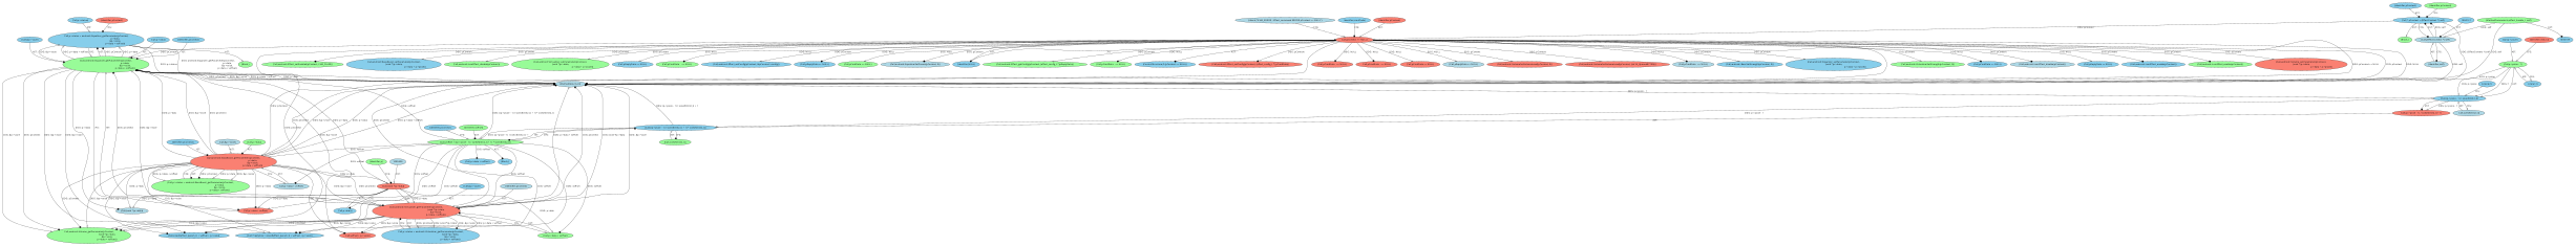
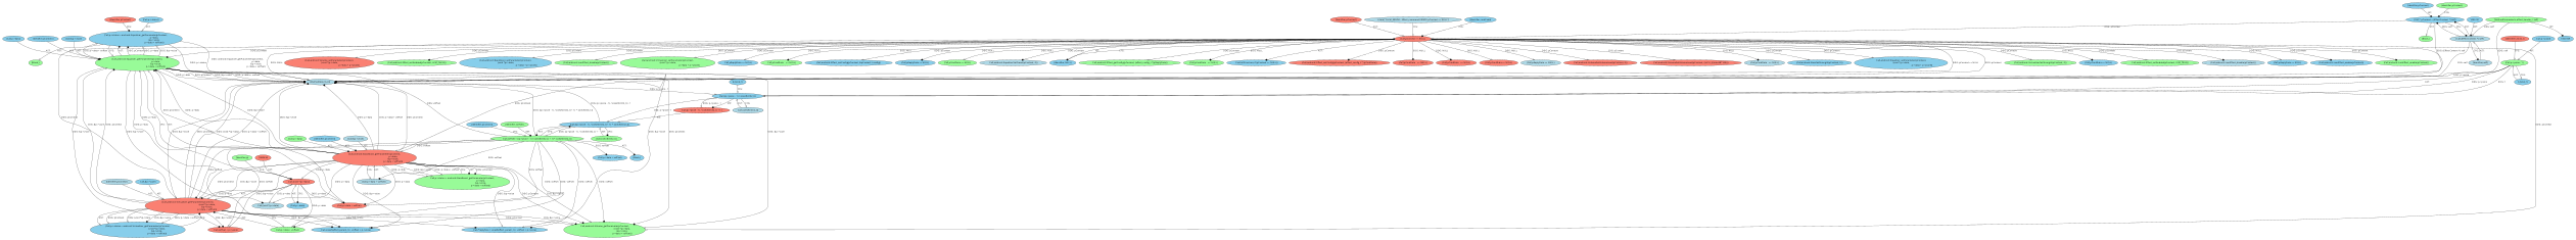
  digraph {
    fontname="Open Sans"
    node [fillcolor=skyblue fontname="Open Sans" style=filled]
    edge [arrowhead=onormal fontname="Open Sans"]
    n1 [label="(Call,p->status = android::Equalizer_getParameter(pContext,\n                                                             p->data,\n                                                             &p->vsize,\n                                                             p->data + voffset))"]
    n2 [fillcolor=palegreen label="(Call,android::Equalizer_getParameter(pContext,\n                                                             p->data,\n                                                             &p->vsize,\n                                                             p->data + voffset))"]
    n3 [fillcolor=lightblue label="(MethodReturn,int)"]
    n4 [fillcolor=palegreen label="(Block,)"]
    n5 [fillcolor=lightblue label="(Call,(void *)p->data)"]
    n6 [fillcolor=palegreen label="(Call,android::Volume_getParameter(pContext,\n                                                          (void *)p->data,\n                                                          &p->vsize,\n                                                          p->data + voffset))"]
    n7 [fillcolor=salmon label="(Call,voffset + p->vsize)"]
    n8 [label="(Call,sizeof(effect_param_t) + voffset + p->vsize)"]
    n9 [label="(Call,*replySize = sizeof(effect_param_t) + voffset + p->vsize)"]
    n10 [fillcolor=salmon label="(Call,p->data + voffset)"]
    n11 [label="(Call,(p->psize - 1) / sizeof(int32_t))"]
    n12 [fillcolor=salmon label="(Call,android::BassBoost_getParameter(pContext,\n                                                             p->data,\n                                                             &p->vsize,\n                                                             p->data + voffset))"]
    n13 [fillcolor=salmon label="(Call,android::Virtualizer_getParameter(pContext,\n                                                               (void *)p->data,\n                                                               &p->vsize,\n                                                               p->data + voffset))"]
    n14 [fillcolor=salmon label="(Call,(void *)p->data)"]
    n15 [fillcolor=palegreen label="(Call,p->status = android::BassBoost_getParameter(pContext,\n                                                             p->data,\n                                                             &p->vsize,\n                                                             p->data + voffset))"]
    n16 [fillcolor=lightblue label="(Call,p->data + voffset)"]
    n17 [fillcolor=palegreen label="(Call,p->data + voffset)"]
    n18 [label="(Call,p->status = android::Virtualizer_getParameter(pContext,\n                                                               (void *)p->data,\n                                                               &p->vsize,\n                                                               p->data + voffset))"]
    n19 [label="(Call,p->data)"]
    n20 [fillcolor=salmon label="(Call,pContext == NULL)"]
    n21 [fillcolor=palegreen label="(Call,android::VirtualizerSetStrength(pContext, 0))"]
    n22 [label="(Call,pCmdData == NULL)"]
+   n23 [fillcolor=palegreen label="(Call,android::Effect_setEnabled(pContext, LVM_TRUE))"]
    n24 [fillcolor=lightblue label="(Call,android::LvmEffect_disable(pContext))"]
    n25 [label="(Call,pReplyData == NULL)"]
    n26 [label="(Call,android::LvmEffect_enable(pContext))"]
    n27 [fillcolor=palegreen label="(Call,android::LvmEffect_enable(pContext))"]
    n28 [fillcolor=salmon label="(Call,android::Volume_setParameter(pContext,\n (void *)p->data,\n                                                                 p->data + p->psize))"]
    n29 [fillcolor=palegreen label="(Call,android::Effect_setEnabled(pContext, LVM_FALSE))"]
    n30 [label="(Call,android::BassBoost_setParameter(pContext,\n (void *)p->data,\n                                                                    p->data + p->psize))"]
    n31 [fillcolor=palegreen label="(Call,android::LvmEffect_disable(pContext))"]
    n32 [fillcolor=palegreen label="(Call,android::Virtualizer_setParameter(pContext,\n (void *)p->data,\n                                                                       p->data + p->psize))"]
    n33 [label="(Call,pReplyData == NULL)"]
    n34 [fillcolor=palegreen label="(Call,pCmdData    == NULL)"]
    n35 [label="(Call,android::Effect_setConfig(pContext, &pContext->config))"]
    n36 [label="(Call,pReplyData == NULL)"]
    n37 [fillcolor=palegreen label="(Call,pCmdData == NULL)"]
    n38 [fillcolor=lightblue label="(Call,android::EqualizerSetPreset(pContext, 0))"]
    n39 [label="(Identifier,NULL)"]
    n40 [fillcolor=palegreen label="(Call,android::Effect_getConfig(pContext, (effect_config_t *)pReplyData))"]
    n41 [fillcolor=palegreen label="(Call,pCmdData   == NULL)"]
    n42 [label="(ControlStructure,if (pContext == NULL))"]
    n43 [fillcolor=salmon label="(Call,android::Effect_setConfig(pContext, (effect_config_t *) pCmdData))"]
    n44 [fillcolor=salmon label="(Call,pCmdData   == NULL)"]
    n45 [fillcolor=salmon label="(Call,pCmdData   == NULL)"]
    n46 [fillcolor=salmon label="(Call,pCmdData == NULL)"]
    n47 [fillcolor=lightblue label="(Call,pReplyData == NULL)"]
    n48 [fillcolor=salmon label="(Call,android::VolumeSetVolumeLevel(pContext, 0))"]
    n49 [fillcolor=salmon label="(Call,android::VolumeSetVolumeLevel(pContext, (int16_t)(maxdB*100)))"]
    n50 [fillcolor=lightblue label="(Call,pCmdData   == NULL)"]
    n51 [label="(Call,android::BassSetStrength(pContext, 0))"]
    n52 [label="(Call,android::Equalizer_setParameter(pContext,\n (void *)p->data,\n                                                                     p->data + p->psize))"]
    n53 [label="(Call,* pContext = (EffectContext *) self)"]
    n54 [fillcolor=lightblue label="(Call,(EffectContext *) self)"]
    n55 [fillcolor=palegreen label="(Block,)"]
    n56 [fillcolor=lightblue label="(Identifier,self)"]
    n57 [fillcolor=palegreen label="(MethodParameterIn,effect_handle_t  self)"]
    1000109
    n59 [fillcolor=palegreen label="(Call,voffset = ((p->psize - 1) / sizeof(int32_t) + 1) * sizeof(int32_t))"]
    n60 [label="(Call,((p->psize - 1) / sizeof(int32_t) + 1) * sizeof(int32_t))"]
    n61 [label="(Call,p->data + voffset)"]
    n62 [label="(Block,)"]
    n63 [fillcolor=palegreen label="(Call,sizeof(int32_t))"]
    n64 [fillcolor=salmon label="(Call,(p->psize - 1) / sizeof(int32_t) + 1)"]
    n65 [fillcolor=lightblue label="(Call,sizeof(int32_t))"]
    n66 [fillcolor=palegreen label="(Call,p->psize - 1)"]
    n67 [label="(Literal,1)"]
    n68 [label="(Call,p->data)"]
    n69 [fillcolor=palegreen label="(Call,p->data)"]
    n70 [label="(Identifier,pContext)"]
    n71 [fillcolor=salmon label="(Identifier,pContext)"]
    n72 [label="(Identifier,pContext)"]
    n73 [label="(Call,p->status)"]
    n74 [fillcolor=salmon label="(Identifier,pContext)"]
    n75 [label="(Identifier,pContext)"]
    n76 [fillcolor=palegreen label="(Identifier,voffset)"]
    n77 [label="(Call,&p->vsize)"]
    n78 [label="(Identifier,pContext)"]
    n79 [fillcolor=salmon label="(Identifier,int32_t)"]
    n80 [fillcolor=palegreen label="(Identifier,pContext)"]
    n81 [label="(Literal,1)"]
    n82 [fillcolor=lightblue label="(Literal,\"\tLVM_ERROR : Effect_command ERROR pContext == NULL\")"]
    n83 [label="(Call,p->psize)"]
    n84 [fillcolor=lightblue label="(Call,&p->vsize)"]
    n85 [label="(Identifier,cmdCode)"]
    n86 [fillcolor=lightblue label="(Identifier,pContext)"]
    n87 [label="(Call,&p->vsize)"]
    n88 [fillcolor=palegreen label="(Identifier,p)"]
    1000121
-   1000436 [fillcolor=lightblue]
+   1000436 [fillcolor=salmon]
    n1 -> n2 [label="CFG: "]
    n1 -> n3 [label="DDG: android::Equalizer_getParameter(pContext,\n                                                             p->data,\n                                                             &p->vsize,\n                                                             p->data + voffset)"]
    n1 -> n3 [arrowhead=box label="DDG: p->status"]
    n1 -> n4 [label="AST: "]
    n2 -> n1 [arrowhead=box label="AST: "]
    n2 -> n1 [arrowhead=box label="DDG: pContext"]
    n2 -> n1 [label="DDG: p->data"]
    n2 -> n1 [label="DDG: &p->vsize"]
    n2 -> n1 [label="DDG: p->data + voffset"]
    n2 -> n3 [arrowhead=box label="DDG: pContext"]
    n2 -> n3 [label="DDG: &p->vsize"]
    n2 -> n3 [arrowhead=box label="DDG: p->data + voffset"]
    n2 -> n3 [arrowhead=box label="DDG: p->data"]
    n2 -> n5 [arrowhead=box label="DDG: p->data"]
    n2 -> n6 [arrowhead=box label="DDG: pContext"]
    n2 -> n6 [label="DDG: &p->vsize"]
    n2 -> n7 [arrowhead=box label="DDG: &p->vsize"]
    n2 -> n8 [arrowhead=box label="DDG: &p->vsize"]
    n2 -> n9 [label="DDG: &p->vsize"]
    n2 -> n10 [arrowhead=box label="CFG: "]
    n3 -> n11 [label="DDG: p->psize - 1"]
    n10 -> n2 [label="AST: "]
    n11 -> n60 [label="DDG: p->psize - 1"]
    n11 -> n64 [arrowhead=box label="AST: "]
    n11 -> n64 [label="DDG: p->psize - 1"]
    n11 -> n65 [label="CFG: "]
    n12 -> n2 [arrowhead=box label="DDG: pContext"]
    n12 -> n2 [label="DDG: p->data"]
    n12 -> n2 [arrowhead=box label="DDG: &p->vsize"]
    n12 -> n3 [arrowhead=box label="DDG: pContext"]
    n12 -> n3 [arrowhead=box label="DDG: &p->vsize"]
    n12 -> n3 [arrowhead=box label="DDG: p->data"]
    n12 -> n3 [label="DDG: p->data + voffset"]
    n12 -> n5 [label="DDG: p->data"]
    n12 -> n6 [arrowhead=box label="DDG: pContext"]
    n12 -> n6 [label="DDG: &p->vsize"]
    n12 -> n7 [label="DDG: &p->vsize"]
    n12 -> n8 [arrowhead=box label="DDG: &p->vsize"]
    n12 -> n9 [label="DDG: &p->vsize"]
    n12 -> n10 [arrowhead=box label="DDG: p->data"]
    n12 -> n13 [label="DDG: pContext"]
    n12 -> n13 [arrowhead=box label="DDG: &p->vsize"]
    n12 -> n14 [label="DDG: p->data"]
    n12 -> n15 [arrowhead=box label="AST: "]
    n12 -> n15 [arrowhead=box label="DDG: pContext"]
    n12 -> n15 [label="DDG: p->data"]
    n12 -> n15 [label="DDG: &p->vsize"]
    n12 -> n15 [label="DDG: p->data + voffset"]
    n12 -> n16 [label="CFG: "]
    n13 -> n2 [arrowhead=box label="DDG: pContext"]
    n13 -> n2 [label="DDG: &p->vsize"]
    n13 -> n3 [label="DDG: &p->vsize"]
    n13 -> n3 [arrowhead=box label="DDG: pContext"]
    n13 -> n3 [arrowhead=box label="DDG: (void *)p->data"]
    n13 -> n3 [label="DDG: p->data + voffset"]
    n13 -> n6 [label="DDG: pContext"]
    n13 -> n6 [arrowhead=box label="DDG: &p->vsize"]
    n13 -> n7 [arrowhead=box label="DDG: &p->vsize"]
    n13 -> n8 [arrowhead=box label="DDG: &p->vsize"]
    n13 -> n9 [arrowhead=box label="DDG: &p->vsize"]
    n13 -> n17 [label="CFG: "]
    n13 -> n18 [label="AST: "]
    n13 -> n18 [label="DDG: pContext"]
    n13 -> n18 [label="DDG: (void *)p->data"]
    n13 -> n18 [arrowhead=box label="DDG: &p->vsize"]
    n13 -> n18 [label="DDG: p->data + voffset"]
    n14 -> n2 [label="DDG: p->data"]
    n14 -> n5 [label="DDG: p->data"]
    n14 -> n10 [label="DDG: p->data"]
    n14 -> n13 [label="AST: "]
    n14 -> n13 [label="DDG: p->data"]
    n14 -> n17 [label="DDG: p->data"]
    n14 -> n19 [arrowhead=box label="CFG: "]
    n15 -> n12 [label="CFG: "]
    n16 -> n12 [label="AST: "]
    n17 -> n13 [arrowhead=box label="AST: "]
    n18 -> n13 [arrowhead=box label="CFG: "]
    n19 -> n14 [label="AST: "]
    n20 -> n2 [arrowhead=box label="DDG: pContext"]
    n20 -> n3 [label="DDG: NULL"]
    n20 -> n3 [label="DDG: pContext == NULL"]
    n20 -> n3 [label="DDG: pContext"]
    n20 -> n6 [label="DDG: pContext"]
    n20 -> n12 [label="DDG: pContext"]
    n20 -> n13 [label="DDG: pContext"]
    n20 -> n21 [label="DDG: pContext"]
    n20 -> n22 [arrowhead=box label="DDG: NULL"]
+   n20 -> n23 [label="DDG: pContext"]
    n20 -> n24 [arrowhead=box label="DDG: pContext"]
    n20 -> n25 [label="DDG: NULL"]
    n20 -> n26 [arrowhead=box label="DDG: pContext"]
    n20 -> n27 [arrowhead=box label="DDG: pContext"]
    n20 -> n28 [label="DDG: pContext"]
    n20 -> n29 [arrowhead=box label="DDG: pContext"]
    n20 -> n30 [label="DDG: pContext"]
    n20 -> n31 [label="DDG: pContext"]
    n20 -> n32 [label="DDG: pContext"]
    n20 -> n33 [label="DDG: NULL"]
    n20 -> n34 [arrowhead=box label="DDG: NULL"]
    n20 -> n35 [label="DDG: pContext"]
    n20 -> n36 [arrowhead=box label="DDG: NULL"]
    n20 -> n37 [label="DDG: NULL"]
    n20 -> n38 [arrowhead=box label="DDG: pContext"]
    n20 -> n39 [arrowhead=box label="CFG: "]
    n20 -> n40 [label="DDG: pContext"]
    n20 -> n41 [arrowhead=box label="DDG: NULL"]
    n20 -> n42 [arrowhead=box label="AST: "]
    n20 -> n43 [arrowhead=box label="DDG: pContext"]
    n20 -> n44 [arrowhead=box label="DDG: NULL"]
    n20 -> n45 [arrowhead=box label="DDG: NULL"]
    n20 -> n46 [label="DDG: NULL"]
    n20 -> n47 [label="DDG: NULL"]
    n20 -> n48 [label="DDG: pContext"]
    n20 -> n49 [label="DDG: pContext"]
    n20 -> n50 [arrowhead=box label="DDG: NULL"]
    n20 -> n51 [label="DDG: pContext"]
    n20 -> n52 [label="DDG: pContext"]
    n39 -> n20 [arrowhead=box label="AST: "]
    n53 -> n3 [label="DDG: (EffectContext *) self"]
    n53 -> n20 [label="DDG: pContext"]
    n53 -> n54 [arrowhead=box label="CFG: "]
    n53 -> n55 [label="AST: "]
    n54 -> n3 [label="DDG: self"]
    n54 -> n53 [arrowhead=box label="AST: "]
    n54 -> n53 [arrowhead=box label="DDG: self"]
    n54 -> n56 [arrowhead=box label="CFG: "]
    n56 -> n54 [label="AST: "]
    n57 -> n3 [arrowhead=box label="DDG: self"]
    n57 -> n54 [label="DDG: self"]
    n57 -> 1000109 [arrowhead=box label="AST: "]
    n59 -> n2 [label="DDG: voffset"]
    n59 -> n3 [arrowhead=box label="DDG: ((p->psize - 1) / sizeof(int32_t) + 1) * sizeof(int32_t)"]
    n59 -> n6 [arrowhead=box label="DDG: voffset"]
    n59 -> n7 [label="DDG: voffset"]
    n59 -> n8 [label="DDG: voffset"]
    n59 -> n9 [arrowhead=box label="DDG: voffset"]
    n59 -> n10 [label="DDG: voffset"]
    n59 -> n12 [label="DDG: voffset"]
    n59 -> n13 [arrowhead=box label="DDG: voffset"]
    n59 -> n16 [arrowhead=box label="DDG: voffset"]
    n59 -> n17 [arrowhead=box label="DDG: voffset"]
    n59 -> n60 [arrowhead=box label="CFG: "]
    n59 -> n61 [arrowhead=box label="DDG: voffset"]
    n59 -> n62 [arrowhead=box label="AST: "]
    n60 -> n3 [arrowhead=box label="DDG: (p->psize - 1) / sizeof(int32_t) + 1"]
    n60 -> n59 [arrowhead=box label="AST: "]
    n60 -> n59 [label="DDG: (p->psize - 1) / sizeof(int32_t) + 1"]
    n60 -> n63 [arrowhead=box label="CFG: "]
    n63 -> n60 [label="AST: "]
    n64 -> n60 [label="AST: "]
    n65 -> n11 [label="AST: "]
    n66 -> n3 [label="DDG: p->psize"]
    n66 -> n11 [label="AST: "]
    n66 -> n11 [label="DDG: p->psize"]
    n66 -> n11 [label="DDG: 1"]
    n66 -> n67 [label="CFG: "]
    n67 -> n66 [label="AST: "]
    n68 -> n2 [label="AST: "]
    n69 -> n12 [arrowhead=box label="AST: "]
    n70 -> n2 [arrowhead=box label="AST: "]
    n71 -> n20 [label="AST: "]
    n72 -> n53 [arrowhead=box label="AST: "]
    n73 -> n1 [label="AST: "]
    n74 -> n1 [arrowhead=box label="CFG: "]
    n75 -> n59 [label="CFG: "]
    n76 -> n59 [arrowhead=box label="AST: "]
    n77 -> n2 [arrowhead=box label="AST: "]
    n78 -> n12 [arrowhead=box label="AST: "]
    n79 -> n66 [label="CFG: "]
    n80 -> n53 [arrowhead=box label="CFG: "]
    n81 -> n11 [label="CFG: "]
    n82 -> n20 [label="CFG: "]
    n83 -> n66 [label="AST: "]
    n84 -> n12 [label="AST: "]
    n85 -> n20 [arrowhead=box label="CFG: "]
    n86 -> n13 [label="AST: "]
    n87 -> n13 [label="AST: "]
    n88 -> n14 [arrowhead=box label="CFG: "]
    1000121 -> n54 [arrowhead=box label="AST: "]
    1000436 -> n14 [label="AST: "]
  }
